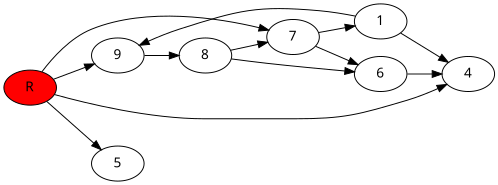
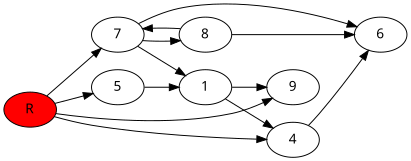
  digraph {
    fontname="Noto Sans"
    rankdir=LR
    node [fontname="Noto Sans"]
    edge [fontname="Noto Sans"]
    n1 [label=9]
    1
    4
    6
    7
    8
    5
    R [fillcolor="#ff0000" style=filled]
    1 -> n1
    1 -> 4
-   6 -> 4
+   4 -> 6
    7 -> 1
    7 -> 6
-   n1 -> 8
+   7 -> 8
    8 -> 6
    8 -> 7
+   5 -> 1
    R -> n1
    R -> 4
    R -> 7
    R -> 5
  }
